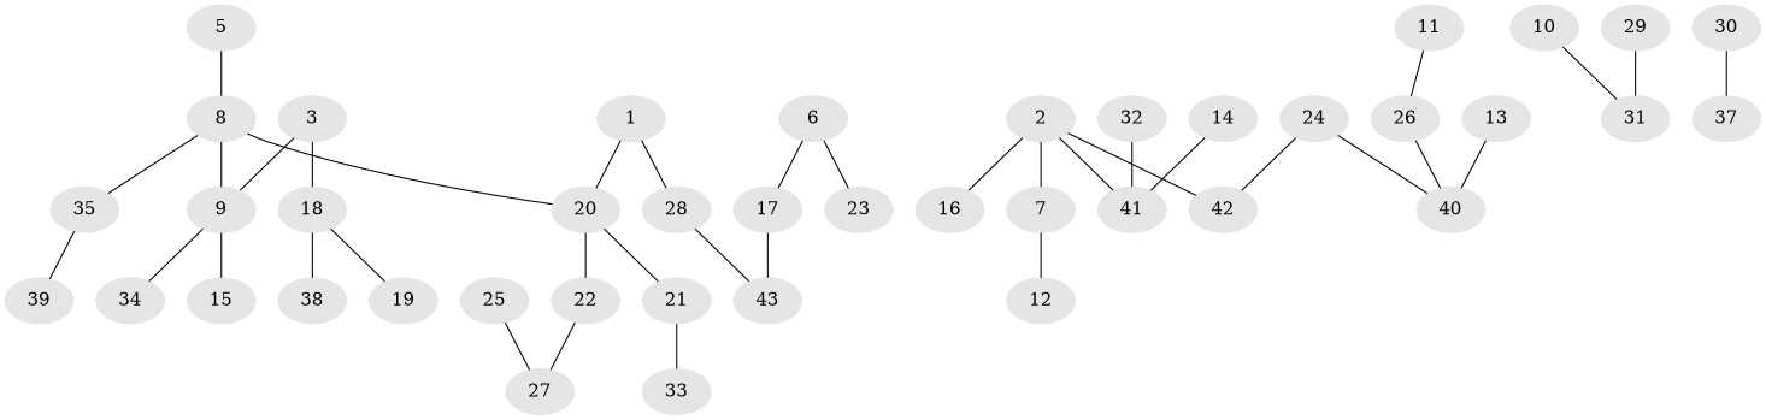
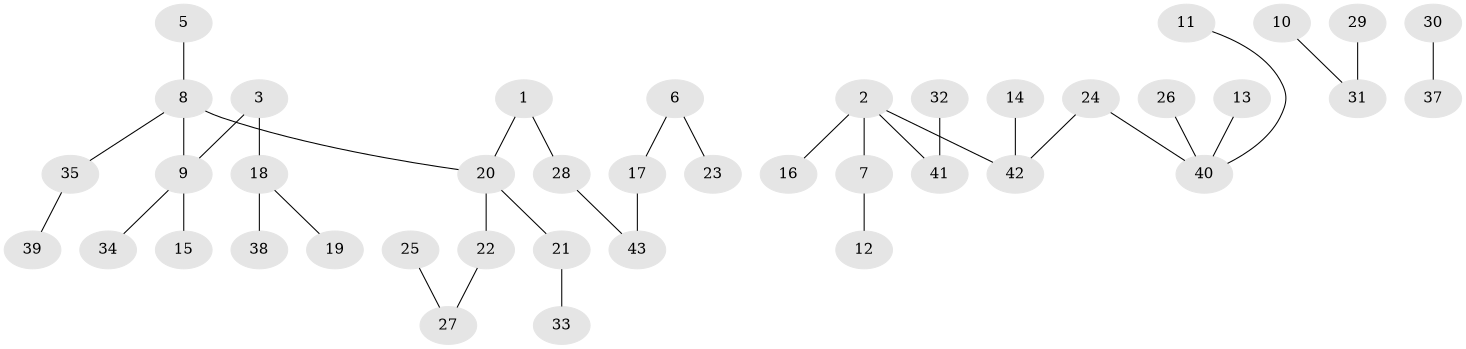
  graph {
    node [color=gray90 style=filled]
    edge [weight=1.0]
    1
    20
    28
    21
    22
    43
    2
    7
    16
    41
    42
    12
    3
    9
    18
    15
    34
    19
    38
    10
    31
    5
    8
    35
    6
    17
    23
    39
    11
    40
    13
    14
    33
    27
    30
    37
    24
    25
    26
    29
    32
    1 -- 20
    1 -- 28
    20 -- 21
    20 -- 22
    28 -- 43
    21 -- 33
    22 -- 27
    2 -- 7
    2 -- 16
    2 -- 41
    2 -- 42
    7 -- 12
    3 -- 9
    3 -- 18
    9 -- 15
    9 -- 34
    18 -- 19
    18 -- 38
    10 -- 31
    5 -- 8
    8 -- 20
    8 -- 9
    8 -- 35
    35 -- 39
    6 -- 17
    6 -- 23
    17 -- 43
-   11 -- 26
+   11 -- 40
    13 -- 40
-   14 -- 41
+   14 -- 42
    30 -- 37
    24 -- 42
    24 -- 40
    25 -- 27
    26 -- 40
    29 -- 31
    32 -- 41
  }
